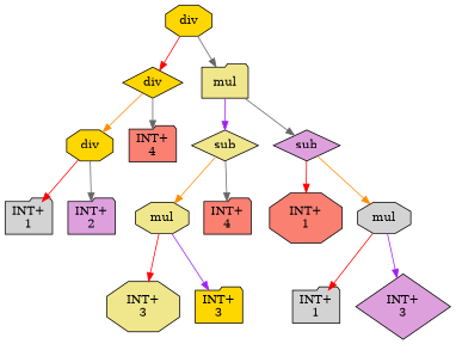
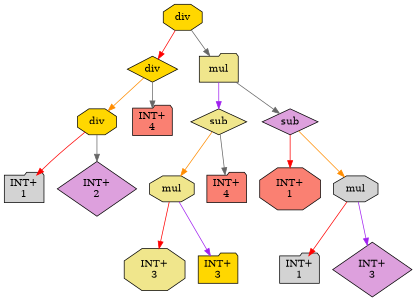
  digraph {
    node [shape=octagon style=filled fillcolor=gold]
    edge [color=red]
    n1 [label=div]
    n2 [label=div shape=diamond]
    n3 [label=mul shape=folder fillcolor=khaki]
    n4 [label=div]
    n5 [label="INT+\n4" shape=folder fillcolor=salmon]
    n6 [label="INT+\n1" shape=folder fillcolor=lightgrey]
-   n7 [label="INT+\n2" shape=folder fillcolor=plum]
+   n7 [label="INT+\n2" shape=diamond fillcolor=plum]
    n8 [label=sub shape=diamond fillcolor=khaki]
    n9 [label=sub shape=diamond fillcolor=plum]
    n10 [label=mul fillcolor=khaki]
    n11 [label="INT+\n4" shape=folder fillcolor=salmon]
    n12 [label="INT+\n3" fillcolor=khaki]
    n13 [label="INT+\n3" shape=folder]
    n14 [label="INT+\n1" fillcolor=salmon]
    n15 [label=mul fillcolor=lightgrey]
    n16 [label="INT+\n1" shape=folder fillcolor=lightgrey]
    n17 [label="INT+\n3" shape=diamond fillcolor=plum]
    n1 -> n2
    n1 -> n3 [color=gray40]
    n2 -> n4 [color=darkorange]
    n2 -> n5 [color=gray40]
    n3 -> n8 [color=purple]
    n3 -> n9 [color=gray40]
    n4 -> n6
    n4 -> n7 [color=gray40]
    n8 -> n10 [color=darkorange]
    n8 -> n11 [color=gray40]
    n9 -> n14
    n9 -> n15 [color=darkorange]
    n10 -> n12
    n10 -> n13 [color=purple]
    n15 -> n16
    n15 -> n17 [color=purple]
  }
